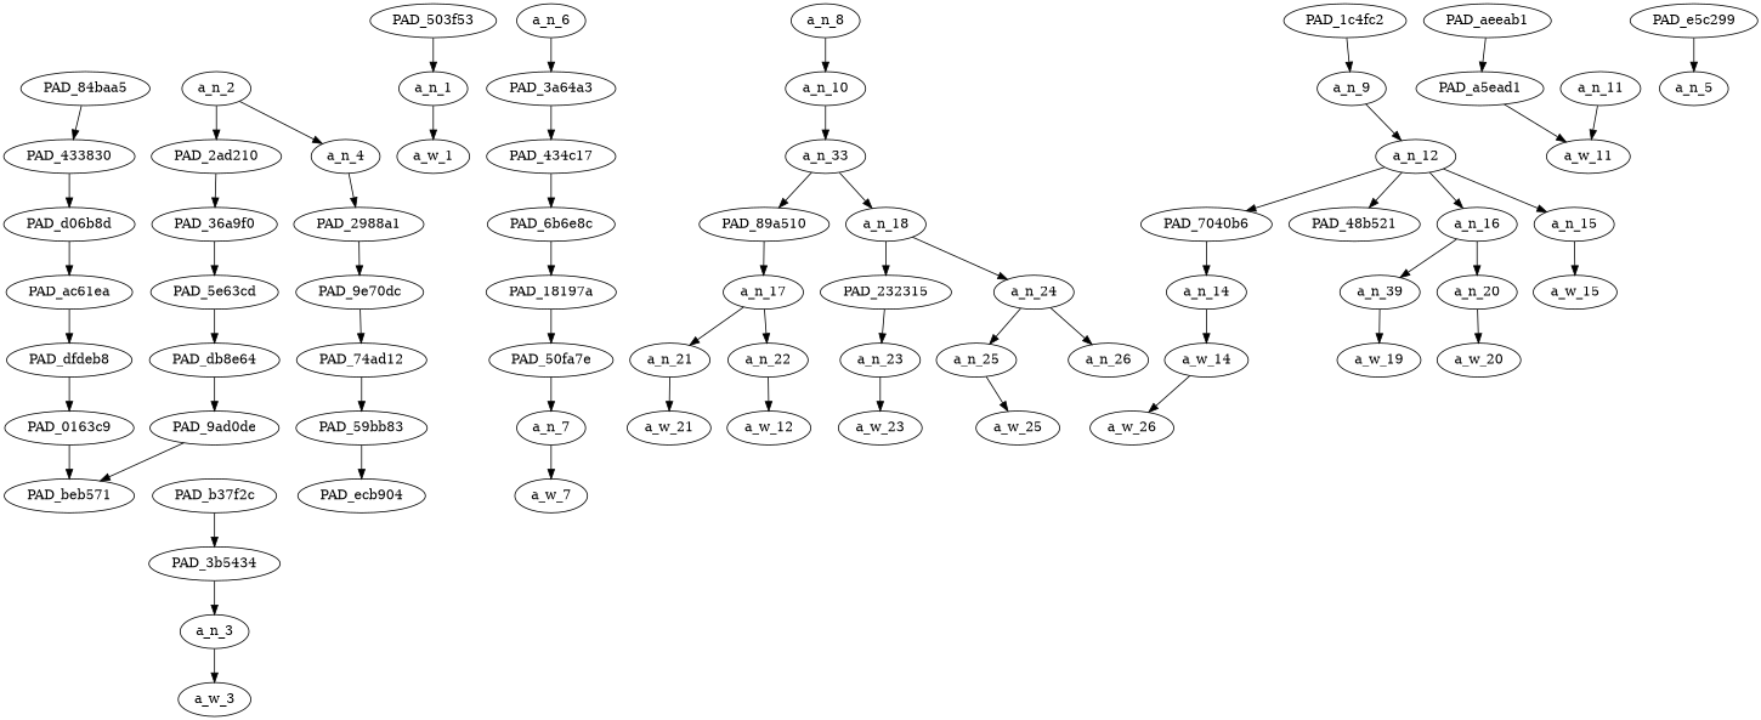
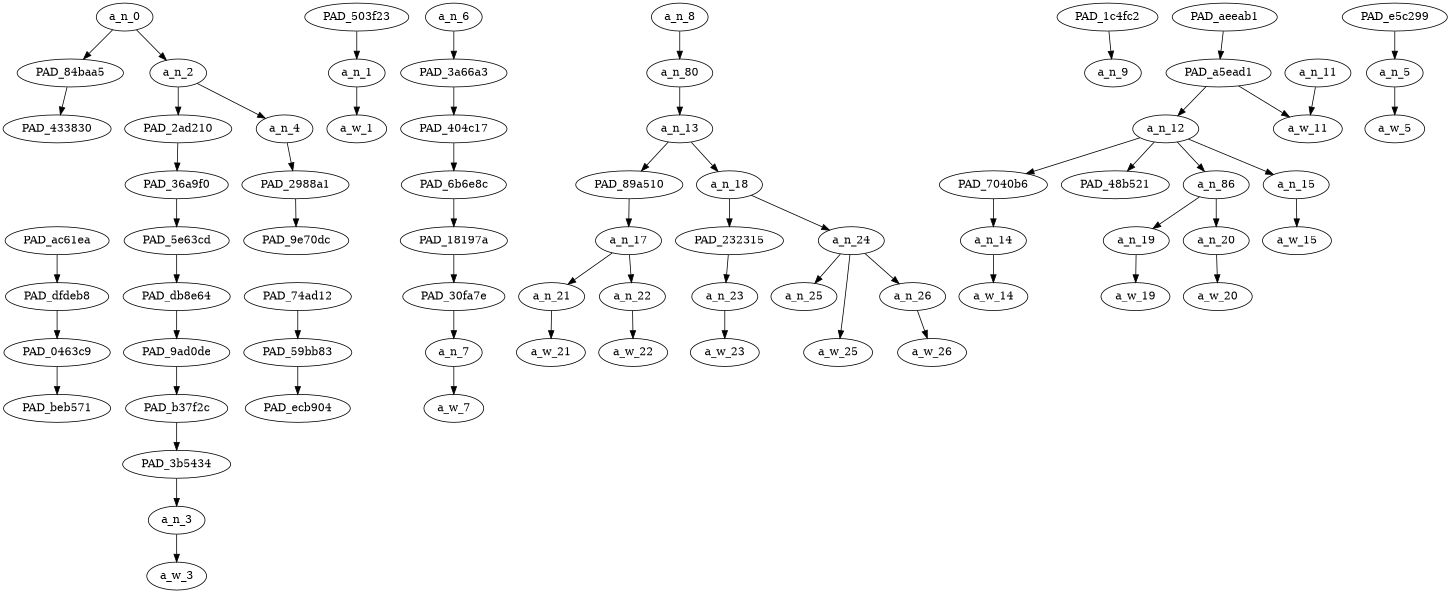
  strict digraph {
    node [div_dir=1 index=0 level=1 text_span="[0]" value=0.05066380]
+   a_n_0 [level=10 text_span="[0, 1, 2, 3, 4, 5, 6, 7, 8, 9, 10, 11, 12, 13]" value=1.00000000]
    PAD_84baa5 [level=9]
    a_n_2 [index=1 level=9 text_span="[1, 2, 3, 4, 5, 6, 7, 8, 9, 10, 11, 12, 13]" value=0.94766307]
    PAD_433830 [level=8]
    PAD_2ad210 [div_dir=-1 index=1 level=8 text_span="[1]" value=0.04561672]
    a_n_4 [index=2 level=8 text_span="[2, 3, 4, 5, 6, 7, 8, 9, 10, 11, 12, 13]" value=0.90036595]
-   PAD_d06b8d [level=7]
    PAD_36a9f0 [div_dir=-1 index=1 level=7 text_span="[1]" value=0.04561672]
    PAD_2988a1 [div_dir=-1 index=2 level=7 text_span="[2]" value=0.04840317]
    PAD_ac61ea [level=6]
    PAD_dfdeb8 [level=5]
-   PAD_0163c9 [level=4]
+   PAD_0163c9 [level=4 label=PAD_0463c9]
    PAD_beb571 [level=3]
-   PAD_503f23 [level=2 label=PAD_503f53]
+   PAD_503f23 [level=2]
    a_n_1
    a_w_1 [div_dir=0 level=0 value=is]
    PAD_5e63cd [div_dir=-1 index=1 level=6 text_span="[1]" value=0.04561672]
    PAD_9e70dc [div_dir=-1 index=2 level=6 text_span="[2]" value=0.04840317]
    a_n_6 [index=3 level=7 text_span="[3, 4, 5, 6, 7, 8, 9, 10, 11, 12, 13]" value=0.85017740]
-   PAD_3a64a3 [index=3 level=6 text_span="[3]" value=0.04170421]
+   PAD_3a64a3 [index=3 level=6 text_span="[3]" value=0.04170421 label=PAD_3a66a3]
    PAD_db8e64 [div_dir=-1 index=1 level=5 text_span="[1]" value=0.04561672]
    PAD_9ad0de [div_dir=-1 index=1 level=4 text_span="[1]" value=0.04561672]
    PAD_b37f2c [div_dir=-1 index=1 level=3 text_span="[1]" value=0.04561672]
    PAD_3b5434 [div_dir=-1 index=1 level=2 text_span="[1]" value=0.04561672]
    a_n_3 [div_dir=-1 index=1 text_span="[1]" value=0.04561672]
    a_w_3 [div_dir=0 index=1 level=0 text_span="[1]" value=anything]
    n27 [div_dir=-1 index=2 label=PAD_74ad12 level=5 text_span="[2]" value=0.04840317]
-   PAD_404c17 [index=3 level=5 text_span="[3]" value=0.04170421 label=PAD_434c17]
+   PAD_404c17 [index=3 level=5 text_span="[3]" value=0.04170421]
    a_n_8 [index=4 level=6 text_span="[4, 5, 6, 7, 8, 9, 10, 11, 12, 13]" value=0.80660627]
-   a_n_10 [index=5 level=5 text_span="[9, 10, 11, 12, 13]" value=0.44803374]
+   a_n_10 [index=5 level=5 text_span="[9, 10, 11, 12, 13]" value=0.44803374 label=a_n_80]
    PAD_59bb83 [div_dir=-1 index=2 level=4 text_span="[2]" value=0.04840317]
    PAD_ecb904 [div_dir=-1 index=2 level=3 text_span="[2]" value=0.04840317]
    PAD_e5c299 [div_dir=-1 index=2 level=2 text_span="[2]" value=0.04840317]
    a_n_5 [div_dir=-1 index=2 text_span="[2]" value=0.04840317]
+   a_w_5 [div_dir=0 index=2 level=0 text_span="[2]" value=owned]
    PAD_6b6e8c [index=3 level=4 text_span="[3]" value=0.04170421]
    PAD_1c4fc2 [index=4 level=5 text_span="[4, 5, 6, 7, 8]" value=0.35669303]
    a_n_9 [index=4 level=4 text_span="[4, 5, 6, 7, 8]" value=0.35669303]
-   a_n_13 [index=5 level=4 text_span="[9, 10, 11, 12, 13]" value=0.44609258 label=a_n_33]
+   a_n_13 [index=5 level=4 text_span="[9, 10, 11, 12, 13]" value=0.44609258]
    n40 [index=3 label=PAD_18197a level=3 text_span="[3]" value=0.04170421]
-   PAD_50fa7e [index=3 level=2 text_span="[3]" value=0.04170421]
+   PAD_50fa7e [index=3 level=2 text_span="[3]" value=0.04170421 label=PAD_30fa7e]
    a_n_7 [index=3 text_span="[3]" value=0.04170421]
    a_w_7 [div_dir=0 index=3 level=0 text_span="[3]" value=by]
    a_n_12 [index=5 level=3 text_span="[5, 6, 7, 8]" value=0.16053093]
    PAD_89a510 [index=6 level=3 text_span="[9, 10]" value=0.24219065]
    a_n_18 [index=7 level=3 text_span="[11, 12, 13]" value=0.20196076]
    PAD_aeeab1 [index=4 level=3 text_span="[4]" value=0.19538396]
    PAD_a5ead1 [index=4 level=2 text_span="[4]" value=0.19538396]
    PAD_7040b6 [index=5 level=2 text_span="[5]" value=0.04007459]
    PAD_48b521 [index=6 level=2 text_span="[6]" value=0.03509766]
-   a_n_16 [index=7 level=2 text_span="[7, 8]" value=0.08500511]
+   a_n_16 [index=7 level=2 text_span="[7, 8]" value=0.08500511 label=a_n_86]
    a_n_15 [index=6 text_span="[6]" value=0.03509766]
    a_w_11 [div_dir=0 index=4 level=0 text_span="[4]" value=gentiles]
    a_n_14 [index=5 text_span="[5]" value=0.04007459]
-   a_n_19 [div_dir=-1 index=7 text_span="[7]" value=0.03605765 label=a_n_39]
+   a_n_19 [div_dir=-1 index=7 text_span="[7]" value=0.03605765]
    a_n_20 [index=8 text_span="[8]" value=0.04872720]
    a_n_11 [index=4 text_span="[4]" value=0.19538396]
    a_w_14 [div_dir=0 index=5 level=0 text_span="[5]" value=anymore]
    a_w_15 [div_dir=0 index=6 level=0 text_span="[6]" value=in]
    a_w_19 [div_dir=0 index=7 level=0 text_span="[7]" value=this]
    a_w_20 [div_dir=0 index=8 level=0 text_span="[8]" value=country]
    a_n_17 [index=8 level=2 text_span="[9, 10]" value=0.24219065]
    PAD_232315 [index=9 level=2 text_span="[11]" value=0.09031659]
    a_n_24 [index=10 level=2 text_span="[12, 13]" value=0.11076840]
    a_n_21 [index=9 text_span="[9]" value=0.04627552]
    a_n_22 [index=10 text_span="[10]" value=0.19406398]
    a_n_23 [index=11 text_span="[11]" value=0.09031659]
    a_n_25 [index=12 text_span="[12]" value=0.05823651]
    a_n_26 [index=13 text_span="[13]" value=0.05209282]
    a_w_21 [div_dir=0 index=9 level=0 text_span="[9]" value=the]
-   a_w_22 [div_dir=0 index=10 level=0 text_span="[10]" value=kike label=a_w_12]
+   a_w_22 [div_dir=0 index=10 level=0 text_span="[10]" value=kike]
    a_w_23 [div_dir=0 index=11 level=0 text_span="[11]" value=freaks]
    a_w_25 [div_dir=0 index=12 level=0 text_span="[12]" value=own]
    a_w_26 [div_dir=0 index=13 level=0 text_span="[13]" value=everything]
+   a_n_0 -> PAD_84baa5
+   a_n_0 -> a_n_2
    PAD_84baa5 -> PAD_433830
    a_n_2 -> PAD_2ad210
    a_n_2 -> a_n_4
-   PAD_433830 -> PAD_d06b8d
    PAD_2ad210 -> PAD_36a9f0
    a_n_4 -> PAD_2988a1
-   PAD_d06b8d -> PAD_ac61ea
    PAD_36a9f0 -> PAD_5e63cd
    PAD_2988a1 -> PAD_9e70dc
    PAD_ac61ea -> PAD_dfdeb8
    PAD_dfdeb8 -> PAD_0163c9
    PAD_0163c9 -> PAD_beb571
    PAD_503f23 -> a_n_1
    a_n_1 -> a_w_1
    PAD_5e63cd -> PAD_db8e64
-   PAD_9e70dc -> n27
    a_n_6 -> PAD_3a64a3
    PAD_3a64a3 -> PAD_404c17
    PAD_db8e64 -> PAD_9ad0de
-   PAD_9ad0de -> PAD_beb571
+   PAD_9ad0de -> PAD_b37f2c
    PAD_b37f2c -> PAD_3b5434
    PAD_3b5434 -> a_n_3
    a_n_3 -> a_w_3
    n27 -> PAD_59bb83
    PAD_404c17 -> PAD_6b6e8c
    a_n_8 -> a_n_10
    a_n_10 -> a_n_13
    PAD_59bb83 -> PAD_ecb904
    PAD_e5c299 -> a_n_5
+   a_n_5 -> a_w_5
    PAD_6b6e8c -> n40
    PAD_1c4fc2 -> a_n_9
-   a_n_9 -> a_n_12
+   PAD_a5ead1 -> a_n_12
    a_n_13 -> PAD_89a510
    a_n_13 -> a_n_18
    n40 -> PAD_50fa7e
    PAD_50fa7e -> a_n_7
    a_n_7 -> a_w_7
    a_n_12 -> PAD_7040b6
    a_n_12 -> PAD_48b521
    a_n_12 -> a_n_16
    a_n_12 -> a_n_15
    PAD_89a510 -> a_n_17
    a_n_18 -> PAD_232315
    a_n_18 -> a_n_24
    PAD_aeeab1 -> PAD_a5ead1
    PAD_a5ead1 -> a_w_11
    PAD_7040b6 -> a_n_14
    a_n_16 -> a_n_19
    a_n_16 -> a_n_20
    a_n_15 -> a_w_15
    a_n_14 -> a_w_14
    a_n_19 -> a_w_19
    a_n_20 -> a_w_20
    a_n_11 -> a_w_11
    a_n_17 -> a_n_21
    a_n_17 -> a_n_22
    PAD_232315 -> a_n_23
    a_n_24 -> a_n_25
    a_n_24 -> a_n_26
    a_n_21 -> a_w_21
    a_n_22 -> a_w_22
    a_n_23 -> a_w_23
-   a_n_25 -> a_w_25
-   a_w_14 -> a_w_26
+   a_n_24 -> a_w_25
+   a_n_26 -> a_w_26
  }
